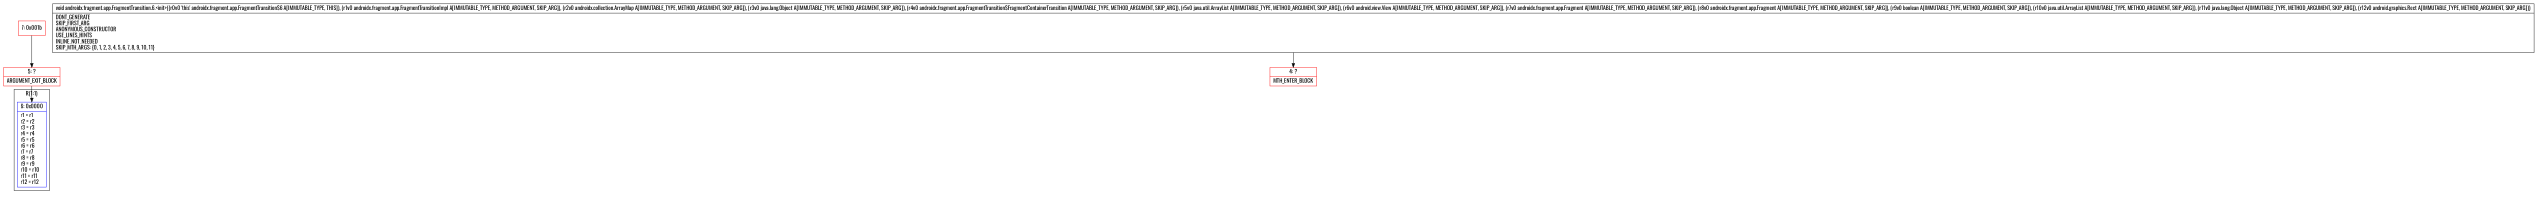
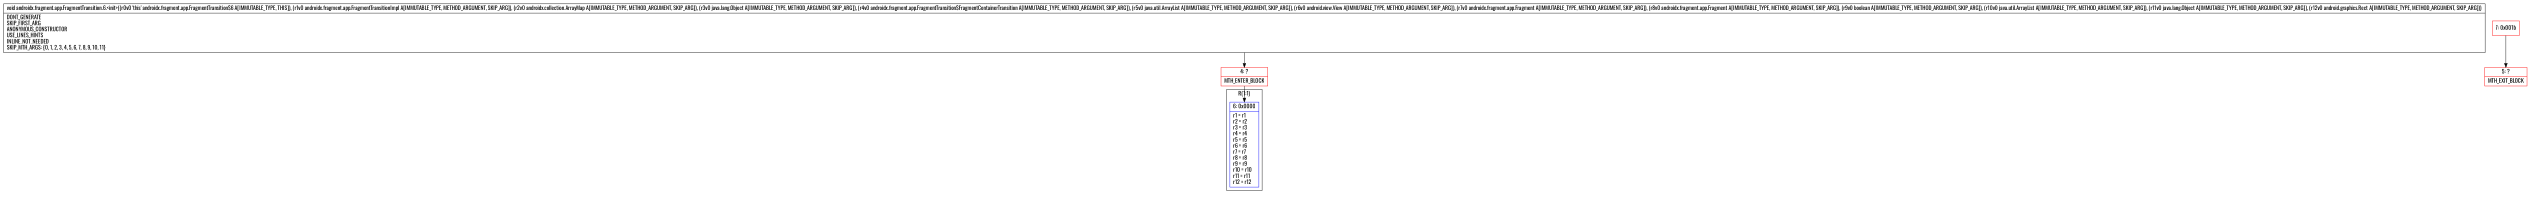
  digraph {
    fontname=Oswald
    node [color=red fontname=Oswald shape=record]
    edge [fontname=Oswald]
    n1 [color=blue label="{6\:\ 0x0000|r1 = r1\lr2 = r2\lr3 = r3\lr4 = r4\lr5 = r5\lr6 = r6\lr7 = r7\lr8 = r8\lr9 = r9\lr10 = r10\lr11 = r11\lr12 = r12\l}"]
    n2 [label="{7\:\ 0x001b}"]
-   n3 [label="{5\:\ ?|ARGUMENT_EXIT_BLOCK\l}"]
+   n3 [label="{5\:\ ?|MTH_EXIT_BLOCK\l}"]
    n4 [label="{4\:\ ?|MTH_ENTER_BLOCK\l}"]
    n5 [label="{void androidx.fragment.app.FragmentTransition.6.\<init\>((r0v0 'this' androidx.fragment.app.FragmentTransition$6 A[IMMUTABLE_TYPE, THIS]), (r1v0 androidx.fragment.app.FragmentTransitionImpl A[IMMUTABLE_TYPE, METHOD_ARGUMENT, SKIP_ARG]), (r2v0 androidx.collection.ArrayMap A[IMMUTABLE_TYPE, METHOD_ARGUMENT, SKIP_ARG]), (r3v0 java.lang.Object A[IMMUTABLE_TYPE, METHOD_ARGUMENT, SKIP_ARG]), (r4v0 androidx.fragment.app.FragmentTransition$FragmentContainerTransition A[IMMUTABLE_TYPE, METHOD_ARGUMENT, SKIP_ARG]), (r5v0 java.util.ArrayList A[IMMUTABLE_TYPE, METHOD_ARGUMENT, SKIP_ARG]), (r6v0 android.view.View A[IMMUTABLE_TYPE, METHOD_ARGUMENT, SKIP_ARG]), (r7v0 androidx.fragment.app.Fragment A[IMMUTABLE_TYPE, METHOD_ARGUMENT, SKIP_ARG]), (r8v0 androidx.fragment.app.Fragment A[IMMUTABLE_TYPE, METHOD_ARGUMENT, SKIP_ARG]), (r9v0 boolean A[IMMUTABLE_TYPE, METHOD_ARGUMENT, SKIP_ARG]), (r10v0 java.util.ArrayList A[IMMUTABLE_TYPE, METHOD_ARGUMENT, SKIP_ARG]), (r11v0 java.lang.Object A[IMMUTABLE_TYPE, METHOD_ARGUMENT, SKIP_ARG]), (r12v0 android.graphics.Rect A[IMMUTABLE_TYPE, METHOD_ARGUMENT, SKIP_ARG]))  | DONT_GENERATE\lSKIP_FIRST_ARG\lANONYMOUS_CONSTRUCTOR\lUSE_LINES_HINTS\lINLINE_NOT_NEEDED\lSKIP_MTH_ARGS: \{0, 1, 2, 3, 4, 5, 6, 7, 8, 9, 10, 11\}\l}" color=""]
    subgraph cluster_1 {
      label="R(1:1)"
      n1
    }
    n2 -> n3
-   n3 -> n1
+   n4 -> n1
    n5 -> n4
  }
